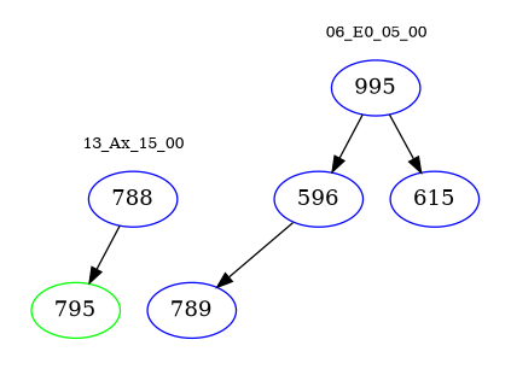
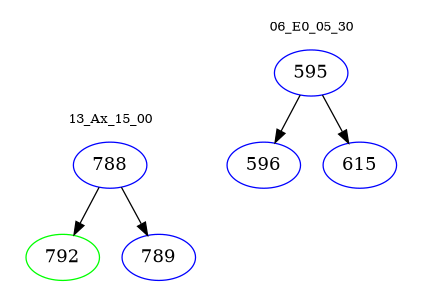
  digraph {
    node [color=blue]
    edge [color=black]
    n1 [label=788]
    n2 [label=789]
-   n3 [color=green label=795]
-   n4 [label=995]
+   n3 [color=green label=792]
+   n4 [label=595]
    n5 [label=596]
    n6 [label=615]
    subgraph cluster_1 {
      color=white
      fontsize=10
      label="13_Ax_15_00"
      n1
      n2
      n3
    }
    subgraph cluster_2 {
      color=white
      fontsize=10
-     label="06_E0_05_00"
+     label="06_E0_05_30"
      n4
      n5
      n6
    }
-   n5 -> n2
+   n1 -> n2
    n1 -> n3
    n4 -> n5
    n4 -> n6
  }
